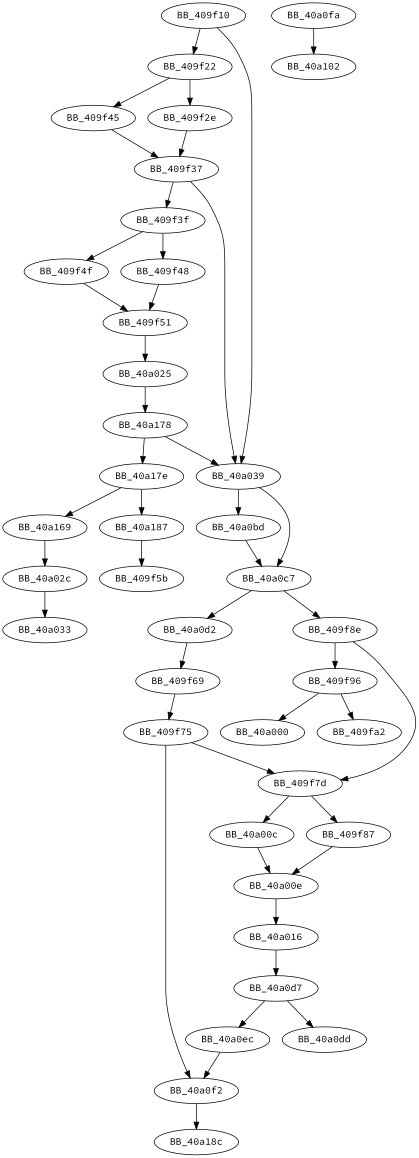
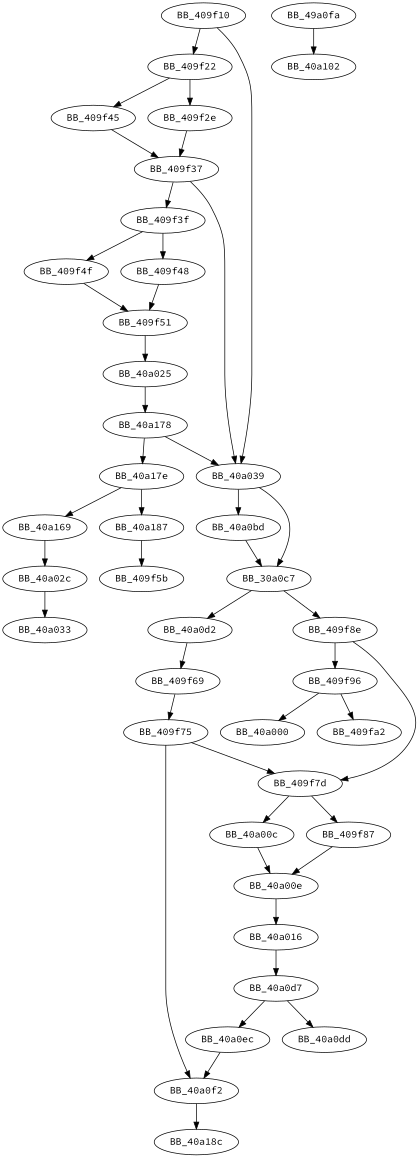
  digraph {
    fontname="Source Code Pro"
    node [fontname="Source Code Pro"]
    edge [fontname="Source Code Pro"]
    BB_409f10
    BB_409f22
    BB_40a039
    BB_409f2e
    n5 [label=BB_409f45]
    BB_40a0bd
-   BB_40a0c7
+   BB_40a0c7 [label=BB_30a0c7]
    BB_409f37
    BB_409f8e
    BB_40a0d2
    BB_409f3f
    BB_409f48
    BB_409f4f
    BB_409f51
    BB_40a025
    BB_40a178
    BB_40a17e
-   BB_40a0fa
+   BB_40a0fa [label=BB_49a0fa]
    BB_40a102
    BB_409f69
    BB_409f75
    BB_409f7d
    BB_40a0f2
    BB_409f87
    BB_40a00c
    BB_40a18c
    BB_40a00e
    BB_40a016
    BB_40a0d7
    BB_409f96
    BB_409fa2
    BB_40a000
    BB_40a0dd
    BB_40a0ec
    BB_40a169
    BB_40a187
    BB_40a02c
    BB_40a033
    BB_409f5b
    BB_409f10 -> BB_409f22
    BB_409f10 -> BB_40a039
    BB_409f22 -> BB_409f2e
    BB_409f22 -> n5
    BB_40a039 -> BB_40a0bd
    BB_40a039 -> BB_40a0c7
    BB_409f2e -> BB_409f37
    n5 -> BB_409f37
    BB_40a0bd -> BB_40a0c7
    BB_40a0c7 -> BB_409f8e
    BB_40a0c7 -> BB_40a0d2
    BB_409f37 -> BB_40a039
    BB_409f37 -> BB_409f3f
    BB_409f8e -> BB_409f7d
    BB_409f8e -> BB_409f96
    BB_40a0d2 -> BB_409f69
    BB_409f3f -> BB_409f48
    BB_409f3f -> BB_409f4f
    BB_409f48 -> BB_409f51
    BB_409f4f -> BB_409f51
    BB_409f51 -> BB_40a025
    BB_40a025 -> BB_40a178
    BB_40a178 -> BB_40a039
    BB_40a178 -> BB_40a17e
    BB_40a17e -> BB_40a169
    BB_40a17e -> BB_40a187
    BB_40a0fa -> BB_40a102
    BB_409f69 -> BB_409f75
    BB_409f75 -> BB_409f7d
    BB_409f75 -> BB_40a0f2
    BB_409f7d -> BB_409f87
    BB_409f7d -> BB_40a00c
    BB_40a0f2 -> BB_40a18c
    BB_409f87 -> BB_40a00e
    BB_40a00c -> BB_40a00e
    BB_40a00e -> BB_40a016
    BB_40a016 -> BB_40a0d7
    BB_40a0d7 -> BB_40a0dd
    BB_40a0d7 -> BB_40a0ec
    BB_409f96 -> BB_409fa2
    BB_409f96 -> BB_40a000
    BB_40a0ec -> BB_40a0f2
    BB_40a169 -> BB_40a02c
    BB_40a187 -> BB_409f5b
    BB_40a02c -> BB_40a033
  }
